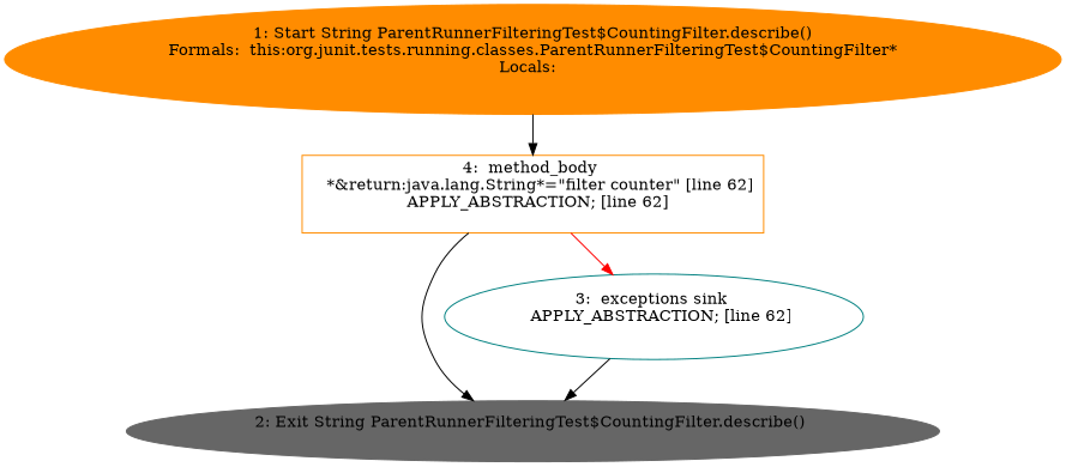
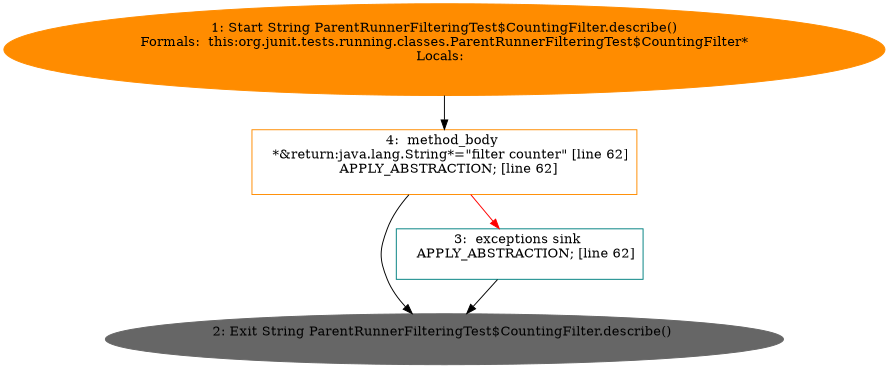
  digraph {
    node [color=darkorange]
    n1 [label="1: Start String ParentRunnerFilteringTest$CountingFilter.describe()\nFormals:  this:org.junit.tests.running.classes.ParentRunnerFilteringTest$CountingFilter*\nLocals:  \n  " style=filled]
    n2 [label="4:  method_body \n   *&return:java.lang.String*=\"filter counter\" [line 62]\n  APPLY_ABSTRACTION; [line 62]\n " shape=box]
    n3 [color=gray40 label="2: Exit String ParentRunnerFilteringTest$CountingFilter.describe() \n  " style=filled]
-   n4 [label="3:  exceptions sink \n   APPLY_ABSTRACTION; [line 62]\n " shape=ellipse color=teal]
+   n4 [label="3:  exceptions sink \n   APPLY_ABSTRACTION; [line 62]\n " shape=box color=teal]
    n1 -> n2
    n2 -> n3
    n2 -> n4 [color=red]
    n4 -> n3
  }
